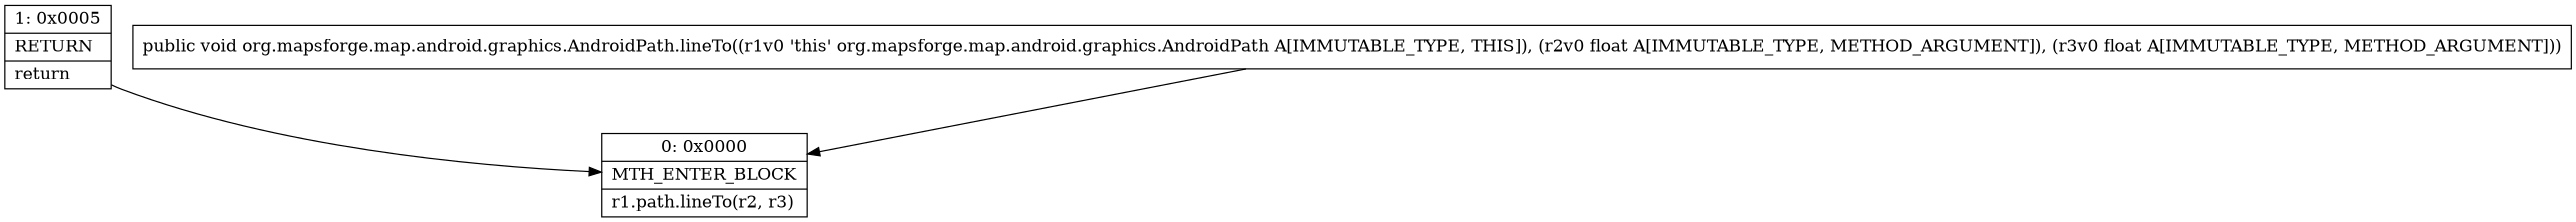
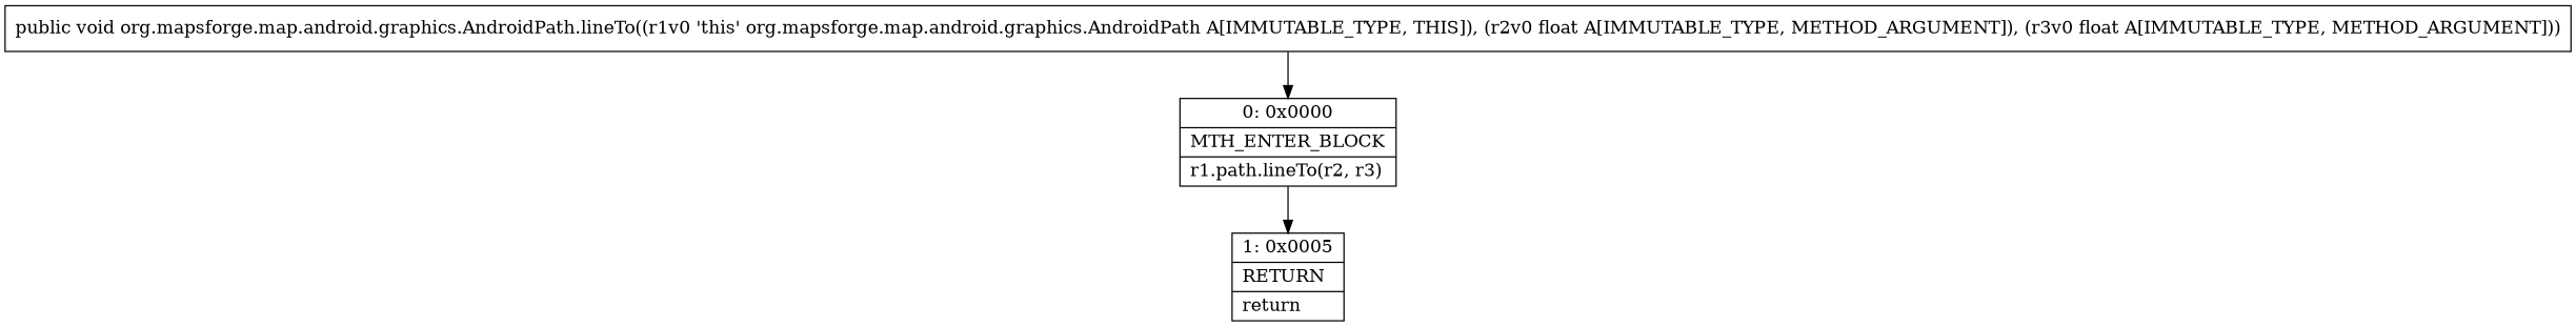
  digraph {
    node [shape=record]
    n1 [label="{0\:\ 0x0000|MTH_ENTER_BLOCK\l|r1.path.lineTo(r2, r3)\l}"]
    n2 [label="{1\:\ 0x0005|RETURN\l|return\l}"]
    n3 [label="{public void org.mapsforge.map.android.graphics.AndroidPath.lineTo((r1v0 'this' org.mapsforge.map.android.graphics.AndroidPath A[IMMUTABLE_TYPE, THIS]), (r2v0 float A[IMMUTABLE_TYPE, METHOD_ARGUMENT]), (r3v0 float A[IMMUTABLE_TYPE, METHOD_ARGUMENT])) }"]
-   n2 -> n1
+   n1 -> n2
    n3 -> n1
  }
